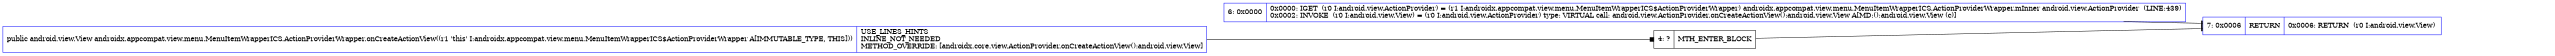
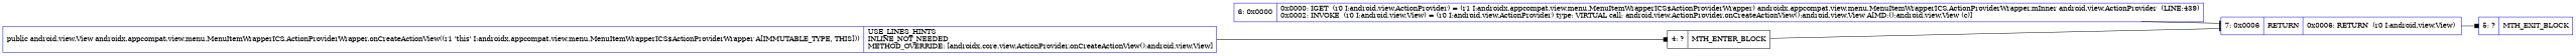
  digraph {
    rankdir=LR
    node [color=blue shape=record]
    edge [arrowhead=tee]
    n1 [color=black label="{4\:\ ?|MTH_ENTER_BLOCK\l}"]
    n2 [label="{7\:\ 0x0006|RETURN\l|0x0006: RETURN  (r0 I:android.view.View) \l}"]
    n3 [label="{6\:\ 0x0000|0x0000: IGET  (r0 I:android.view.ActionProvider) = (r1 I:androidx.appcompat.view.menu.MenuItemWrapperICS$ActionProviderWrapper) androidx.appcompat.view.menu.MenuItemWrapperICS.ActionProviderWrapper.mInner android.view.ActionProvider  (LINE:439)\l0x0002: INVOKE  (r0 I:android.view.View) = (r0 I:android.view.ActionProvider) type: VIRTUAL call: android.view.ActionProvider.onCreateActionView():android.view.View A[MD:():android.view.View (c)]\l}"]
+   n4 [label="{5\:\ ?|MTH_EXIT_BLOCK\l}"]
    n5 [label="{public android.view.View androidx.appcompat.view.menu.MenuItemWrapperICS.ActionProviderWrapper.onCreateActionView((r1 'this' I:androidx.appcompat.view.menu.MenuItemWrapperICS$ActionProviderWrapper A[IMMUTABLE_TYPE, THIS]))  | USE_LINES_HINTS\lINLINE_NOT_NEEDED\lMETHOD_OVERRIDE: [androidx.core.view.ActionProvider.onCreateActionView():android.view.View]\l}"]
    n1 -> n2
+   n2 -> n4 [arrowhead=box]
    n3 -> n2
    n5 -> n1 [arrowhead=box]
  }
